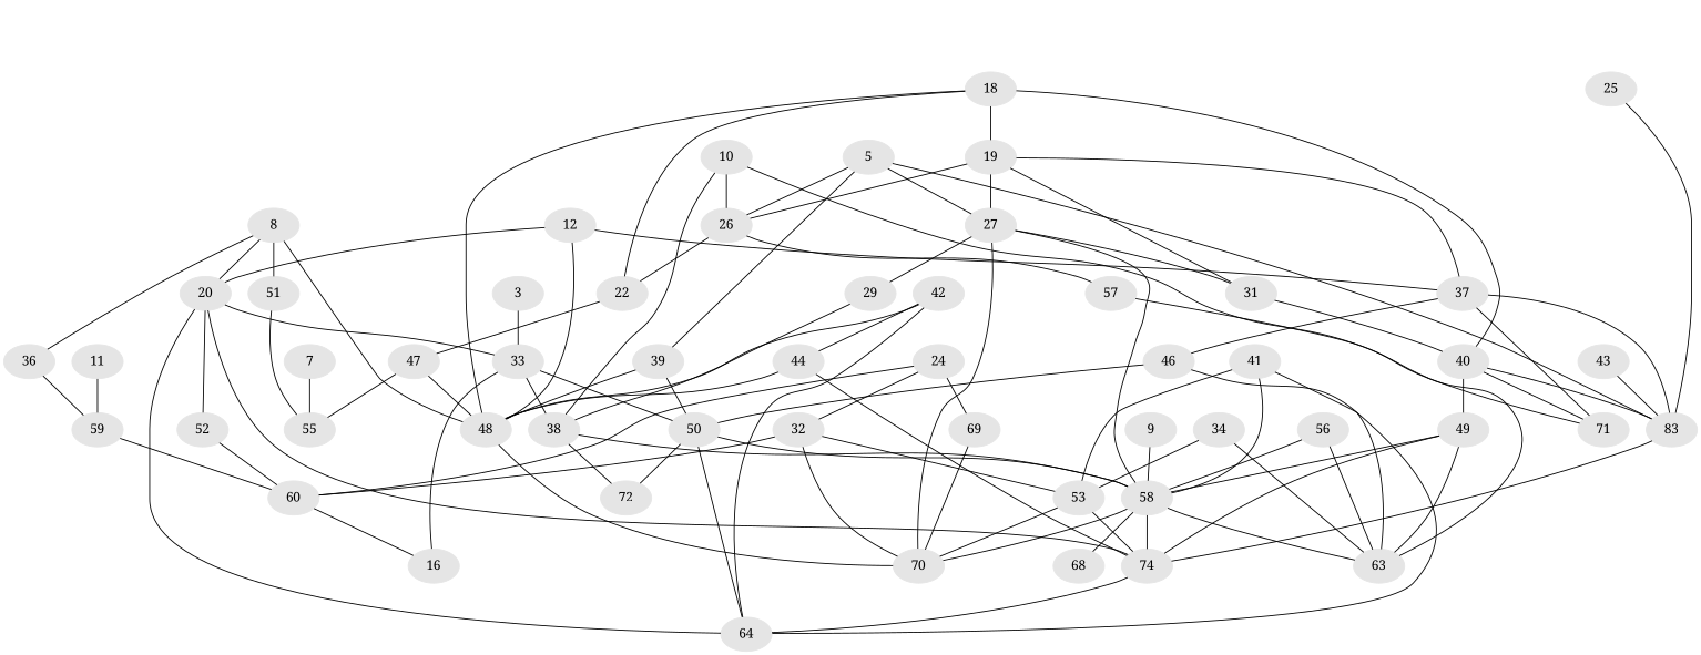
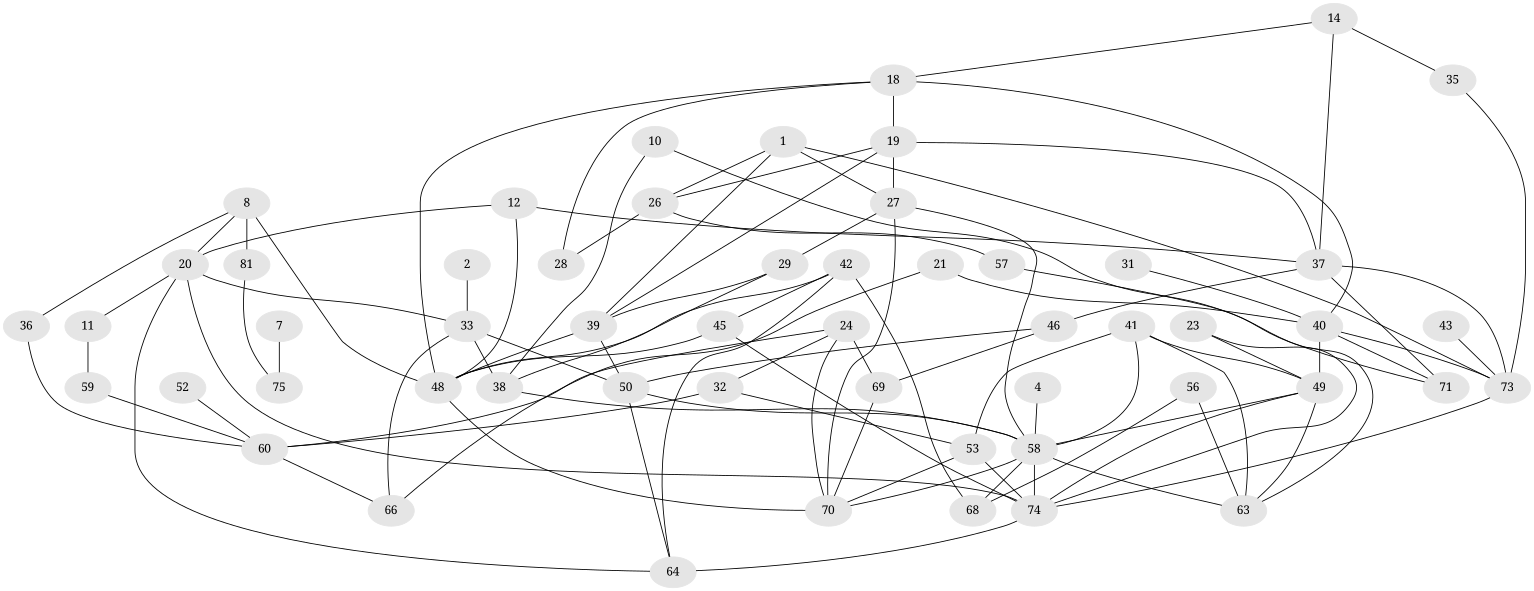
  graph {
    fontname="Noto Serif"
    node [color=gray90 fontname="Noto Serif" style=filled]
    edge [fontname="Noto Serif" weight=1.0]
-   2 [label=3]
+   2
    33
    38
-   66 [label=16]
+   66
    50
-   5
+   5 [label=1]
    26
    27
    39
-   73 [label=83]
-   28 [label=22]
+   73
+   28
    57
    58
    29
    31
    70
    48
    74
    7
-   55
+   55 [label=75]
    8
    20
    36
-   51
+   51 [label=81]
    52
    64
    60
-   9
+   9 [label=4]
    63
    68
    10
-   72
    11
    59
    12
    37
    46
    71
+   14
    18
-   35 [label=25]
+   35
    19
    40
-   34
    53
    41
    49
    56
-   47
+   21
+   23
    24
    32
    69
-   44
+   44 [label=45]
    42
    43
    2 -- 33
    33 -- 38
    33 -- 66
    33 -- 50
    38 -- 58
-   38 -- 72
    50 -- 58
    50 -- 64
-   50 -- 72
    5 -- 26
    5 -- 27
    5 -- 39
    5 -- 73
    26 -- 28
    26 -- 57
    27 -- 58
    27 -- 29
-   27 -- 31
    27 -- 70
    39 -- 50
    39 -- 48
    73 -- 74
-   28 -- 47
    57 -- 71
    58 -- 70
    58 -- 74
    58 -- 63 [weight=2.0]
    58 -- 68
    29 -- 38
+   29 -- 39
    31 -- 40
    48 -- 70
    74 -- 64
    7 -- 55
    8 -- 48 [weight=2.0]
    8 -- 20
    8 -- 36
    8 -- 51
    20 -- 33
    20 -- 74
-   20 -- 52
+   20 -- 11
    20 -- 64
-   36 -- 59
+   36 -- 60
    51 -- 55
    52 -- 60
    60 -- 66
    9 -- 58
    10 -- 38
-   10 -- 26
    10 -- 63
    11 -- 59
    59 -- 60
    12 -- 48
    12 -- 20
    12 -- 37
    37 -- 73
    37 -- 46
    37 -- 71
    46 -- 50
-   46 -- 64
+   46 -- 69
+   14 -- 37
+   14 -- 18
+   14 -- 35
    18 -- 28
    18 -- 48
    18 -- 19
    18 -- 40
    35 -- 73
    19 -- 26
    19 -- 27
-   19 -- 31
+   19 -- 39
    19 -- 37
    40 -- 73
    40 -- 71
    40 -- 49 [weight=2.0]
-   34 -- 63
-   34 -- 53
    53 -- 70
    53 -- 74
    41 -- 58
    41 -- 63
    41 -- 53
+   41 -- 49
    49 -- 58
    49 -- 74
    49 -- 63
-   56 -- 58
+   56 -- 68
    56 -- 63 [weight=2.0]
-   47 -- 48
-   47 -- 55
+   21 -- 66
+   21 -- 40
+   23 -- 74
+   23 -- 49
    24 -- 60
    24 -- 32
    24 -- 69
-   32 -- 70
+   24 -- 70
    32 -- 60
    32 -- 53
    69 -- 70
    44 -- 48
    44 -- 74
    42 -- 48
    42 -- 64
+   42 -- 68
    42 -- 44
    43 -- 73
  }
